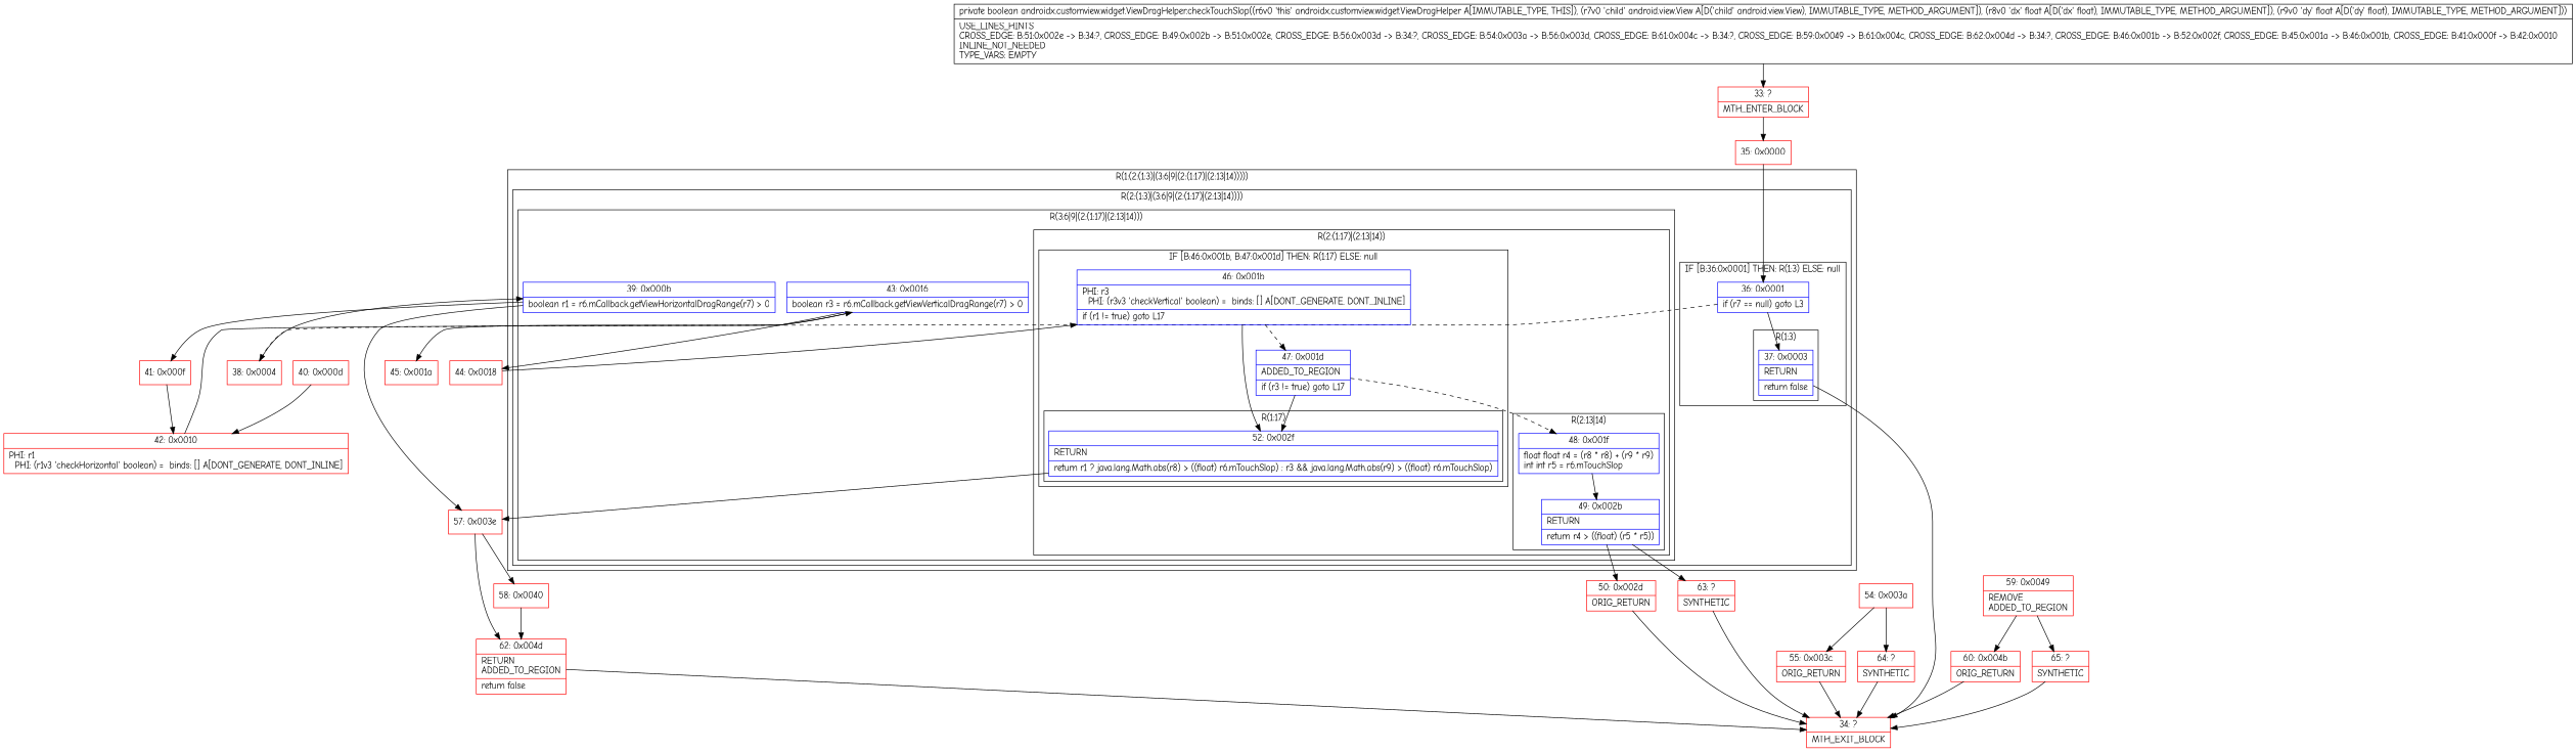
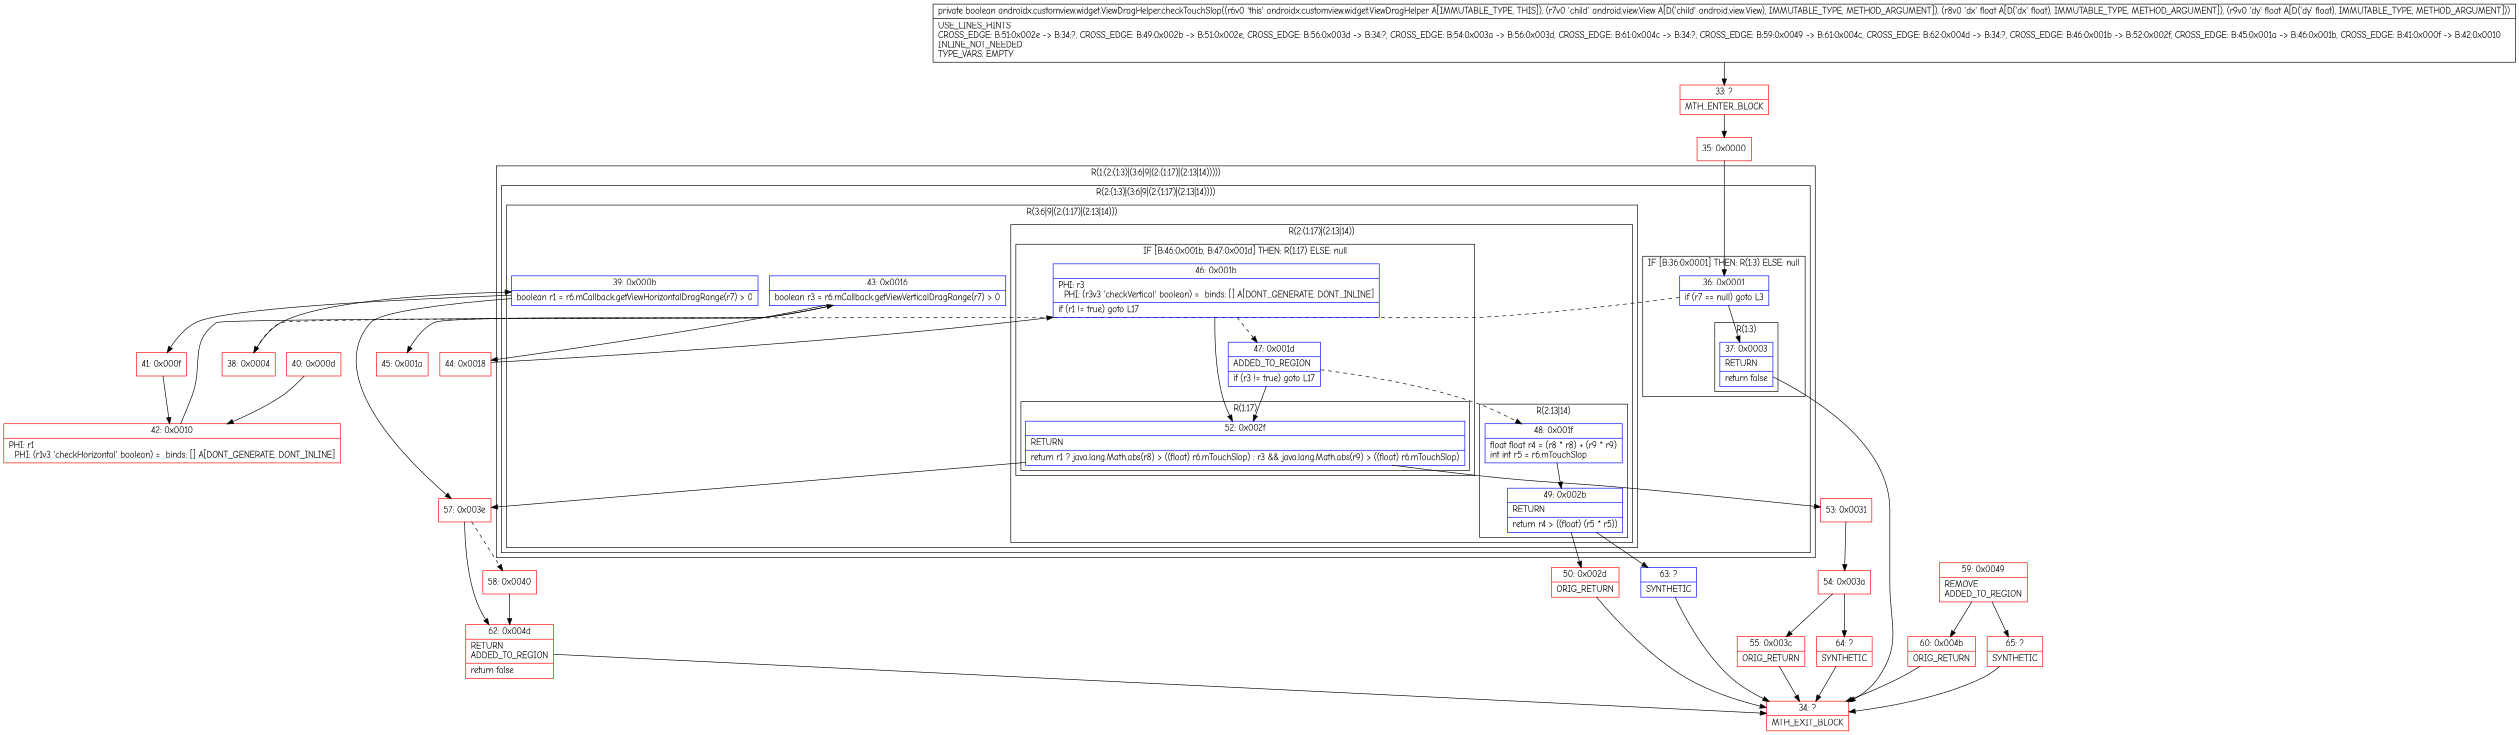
  digraph {
    fontname="Comic Neue"
    node [color=red fontname="Comic Neue" shape=record]
    edge [fontname="Comic Neue"]
    n1 [color=blue label="{37\:\ 0x0003|RETURN\l|return false\l}"]
    n2 [color=blue label="{36\:\ 0x0001|if (r7 == null) goto L3\l}"]
    n3 [color=blue label="{52\:\ 0x002f|RETURN\l|return r1 ? java.lang.Math.abs(r8) \> ((float) r6.mTouchSlop) : r3 && java.lang.Math.abs(r9) \> ((float) r6.mTouchSlop)\l}"]
    n4 [color=blue label="{46\:\ 0x001b|PHI: r3 \l  PHI: (r3v3 'checkVertical' boolean) =  binds: [] A[DONT_GENERATE, DONT_INLINE]\l|if (r1 != true) goto L17\l}"]
    n5 [color=blue label="{47\:\ 0x001d|ADDED_TO_REGION\l|if (r3 != true) goto L17\l}"]
    n6 [color=blue label="{48\:\ 0x001f|float float r4 = (r8 * r8) + (r9 * r9)\lint int r5 = r6.mTouchSlop\l}"]
    n7 [color=blue label="{49\:\ 0x002b|RETURN\l|return r4 \> ((float) (r5 * r5))\l}"]
    n8 [color=blue label="{39\:\ 0x000b|boolean r1 = r6.mCallback.getViewHorizontalDragRange(r7) \> 0\l}"]
    n9 [color=blue label="{43\:\ 0x0016|boolean r3 = r6.mCallback.getViewVerticalDragRange(r7) \> 0\l}"]
    n10 [label="{34\:\ ?|MTH_EXIT_BLOCK\l}"]
    n11 [label="{38\:\ 0x0004}"]
+   n12 [label="{53\:\ 0x0031}"]
    n13 [label="{57\:\ 0x003e}"]
    n14 [label="{50\:\ 0x002d|ORIG_RETURN\l}"]
-   n15 [label="{63\:\ ?|SYNTHETIC\l}"]
+   n15 [color=blue label="{63\:\ ?|SYNTHETIC\l}"]
    n16 [label="{41\:\ 0x000f}"]
    n17 [label="{44\:\ 0x0018}"]
    n18 [label="{45\:\ 0x001a}"]
    n19 [label="{40\:\ 0x000d}"]
    n20 [label="{42\:\ 0x0010|PHI: r1 \l  PHI: (r1v3 'checkHorizontal' boolean) =  binds: [] A[DONT_GENERATE, DONT_INLINE]\l}"]
    n21 [label="{54\:\ 0x003a}"]
    n22 [label="{58\:\ 0x0040}"]
    n23 [label="{62\:\ 0x004d|RETURN\lADDED_TO_REGION\l|return false\l}"]
    n24 [label="{33\:\ ?|MTH_ENTER_BLOCK\l}"]
    n25 [label="{35\:\ 0x0000}"]
    n26 [label="{55\:\ 0x003c|ORIG_RETURN\l}"]
    n27 [label="{64\:\ ?|SYNTHETIC\l}"]
    n28 [label="{59\:\ 0x0049|REMOVE\lADDED_TO_REGION\l}"]
    n29 [label="{60\:\ 0x004b|ORIG_RETURN\l}"]
    n30 [label="{65\:\ ?|SYNTHETIC\l}"]
    n31 [label="{private boolean androidx.customview.widget.ViewDragHelper.checkTouchSlop((r6v0 'this' androidx.customview.widget.ViewDragHelper A[IMMUTABLE_TYPE, THIS]), (r7v0 'child' android.view.View A[D('child' android.view.View), IMMUTABLE_TYPE, METHOD_ARGUMENT]), (r8v0 'dx' float A[D('dx' float), IMMUTABLE_TYPE, METHOD_ARGUMENT]), (r9v0 'dy' float A[D('dy' float), IMMUTABLE_TYPE, METHOD_ARGUMENT]))  | USE_LINES_HINTS\lCROSS_EDGE: B:51:0x002e \-\> B:34:?, CROSS_EDGE: B:49:0x002b \-\> B:51:0x002e, CROSS_EDGE: B:56:0x003d \-\> B:34:?, CROSS_EDGE: B:54:0x003a \-\> B:56:0x003d, CROSS_EDGE: B:61:0x004c \-\> B:34:?, CROSS_EDGE: B:59:0x0049 \-\> B:61:0x004c, CROSS_EDGE: B:62:0x004d \-\> B:34:?, CROSS_EDGE: B:46:0x001b \-\> B:52:0x002f, CROSS_EDGE: B:45:0x001a \-\> B:46:0x001b, CROSS_EDGE: B:41:0x000f \-\> B:42:0x0010\lINLINE_NOT_NEEDED\lTYPE_VARS: EMPTY\l}" color=""]
    subgraph cluster_1 {
      label="R(1:(2:(1:3)|(3:6|9|(2:(1:17)|(2:13|14)))))"
      subgraph cluster_2 {
        label="R(2:(1:3)|(3:6|9|(2:(1:17)|(2:13|14))))"
        subgraph cluster_3 {
          label="IF [B:36:0x0001] THEN: R(1:3) ELSE: null"
          n2
          subgraph cluster_4 {
            label="R(1:3)"
            n1
          }
        }
        subgraph cluster_5 {
          label="R(3:6|9|(2:(1:17)|(2:13|14)))"
          n8
          n9
          subgraph cluster_6 {
            label="R(2:(1:17)|(2:13|14))"
            subgraph cluster_7 {
              label="IF [B:46:0x001b, B:47:0x001d] THEN: R(1:17) ELSE: null"
              n4
              n5
              subgraph cluster_8 {
                label="R(1:17)"
                n3
              }
            }
            subgraph cluster_9 {
              label="R(2:13|14)"
              n6
              n7
            }
          }
        }
      }
    }
    n1 -> n10
    n2 -> n1
    n2 -> n11 [style=dashed]
+   n3 -> n12
    n3 -> n13
    n4 -> n3
    n4 -> n5 [style=dashed]
    n5 -> n3
    n5 -> n6 [style=dashed]
    n6 -> n7
    n7 -> n14
    n7 -> n15
    n8 -> n13
    n8 -> n16
    n9 -> n17
    n9 -> n18
    n11 -> n8
-   n13 -> n22
+   n12 -> n21
+   n13 -> n22 [style=dashed]
    n13 -> n23
    n14 -> n10
    n15 -> n10
    n16 -> n20
    n17 -> n4
    n19 -> n20
    n20 -> n9
    n21 -> n26
    n21 -> n27
    n22 -> n23
    n23 -> n10
    n24 -> n25
    n25 -> n2
    n26 -> n10
    n27 -> n10
    n28 -> n29
    n28 -> n30
    n29 -> n10
    n30 -> n10
    n31 -> n24
  }
